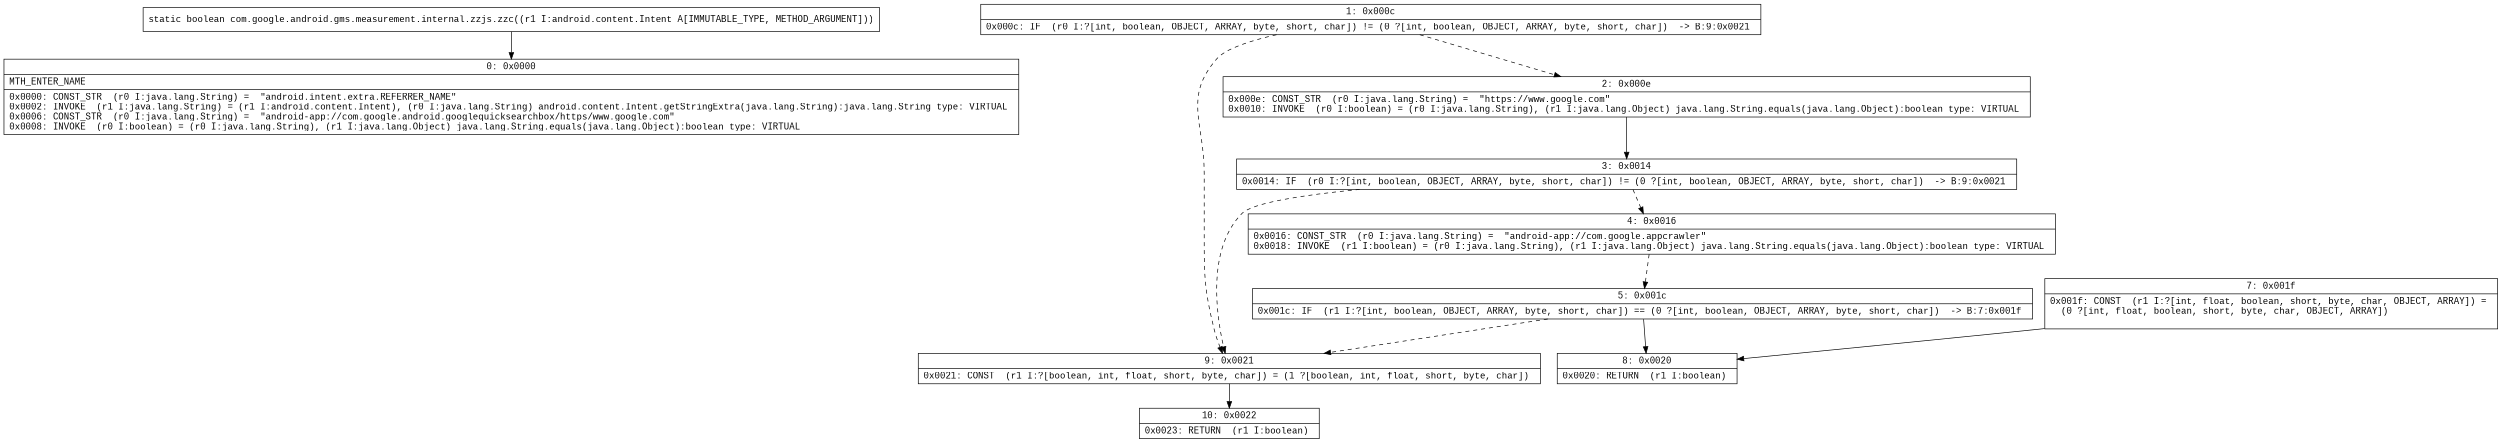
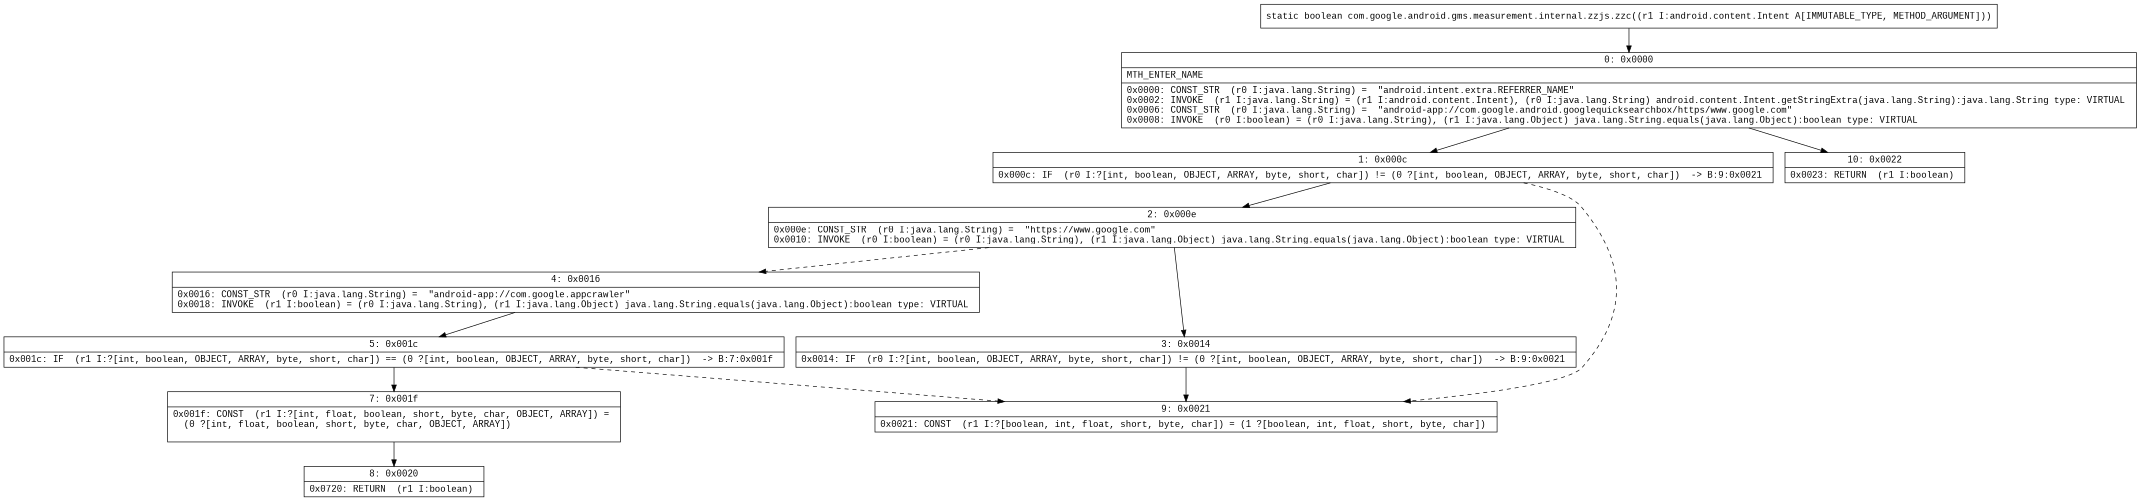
  digraph {
    fontname="Liberation Mono"
    node [fontname="Liberation Mono" shape=record]
    edge [fontname="Liberation Mono"]
    n1 [label="{0\:\ 0x0000|MTH_ENTER_NAME\l|0x0000: CONST_STR  (r0 I:java.lang.String) =  \"android.intent.extra.REFERRER_NAME\" \l0x0002: INVOKE  (r1 I:java.lang.String) = (r1 I:android.content.Intent), (r0 I:java.lang.String) android.content.Intent.getStringExtra(java.lang.String):java.lang.String type: VIRTUAL \l0x0006: CONST_STR  (r0 I:java.lang.String) =  \"android\-app:\/\/com.google.android.googlequicksearchbox\/https\/www.google.com\" \l0x0008: INVOKE  (r0 I:boolean) = (r0 I:java.lang.String), (r1 I:java.lang.Object) java.lang.String.equals(java.lang.Object):boolean type: VIRTUAL \l}"]
    n2 [label="{1\:\ 0x000c|0x000c: IF  (r0 I:?[int, boolean, OBJECT, ARRAY, byte, short, char]) != (0 ?[int, boolean, OBJECT, ARRAY, byte, short, char])  \-\> B:9:0x0021 \l}"]
    n3 [label="{2\:\ 0x000e|0x000e: CONST_STR  (r0 I:java.lang.String) =  \"https:\/\/www.google.com\" \l0x0010: INVOKE  (r0 I:boolean) = (r0 I:java.lang.String), (r1 I:java.lang.Object) java.lang.String.equals(java.lang.Object):boolean type: VIRTUAL \l}"]
    n4 [label="{9\:\ 0x0021|0x0021: CONST  (r1 I:?[boolean, int, float, short, byte, char]) = (1 ?[boolean, int, float, short, byte, char]) \l}"]
    n5 [label="{3\:\ 0x0014|0x0014: IF  (r0 I:?[int, boolean, OBJECT, ARRAY, byte, short, char]) != (0 ?[int, boolean, OBJECT, ARRAY, byte, short, char])  \-\> B:9:0x0021 \l}"]
    n6 [label="{10\:\ 0x0022|0x0023: RETURN  (r1 I:boolean) \l}"]
    n7 [label="{4\:\ 0x0016|0x0016: CONST_STR  (r0 I:java.lang.String) =  \"android\-app:\/\/com.google.appcrawler\" \l0x0018: INVOKE  (r1 I:boolean) = (r0 I:java.lang.String), (r1 I:java.lang.Object) java.lang.String.equals(java.lang.Object):boolean type: VIRTUAL \l}"]
    n8 [label="{5\:\ 0x001c|0x001c: IF  (r1 I:?[int, boolean, OBJECT, ARRAY, byte, short, char]) == (0 ?[int, boolean, OBJECT, ARRAY, byte, short, char])  \-\> B:7:0x001f \l}"]
    n9 [label="{7\:\ 0x001f|0x001f: CONST  (r1 I:?[int, float, boolean, short, byte, char, OBJECT, ARRAY]) = \l  (0 ?[int, float, boolean, short, byte, char, OBJECT, ARRAY])\l \l}"]
-   n10 [label="{8\:\ 0x0020|0x0020: RETURN  (r1 I:boolean) \l}"]
+   n10 [label="{8\:\ 0x0020|0x0720: RETURN  (r1 I:boolean) \l}"]
    n11 [label="{static boolean com.google.android.gms.measurement.internal.zzjs.zzc((r1 I:android.content.Intent A[IMMUTABLE_TYPE, METHOD_ARGUMENT])) }"]
-   n2 -> n3 [style=dashed]
+   n1 -> n2
+   n2 -> n3 [style=solid]
    n2 -> n4 [style=dashed]
    n3 -> n5
-   n4 -> n6
-   n5 -> n4 [style=dashed]
-   n5 -> n7 [style=dashed]
-   n7 -> n8 [style=dashed]
+   n1 -> n6
+   n5 -> n4
+   n3 -> n7 [style=dashed]
+   n7 -> n8
    n8 -> n4 [style=dashed]
-   n8 -> n10
+   n8 -> n9
    n9 -> n10
    n11 -> n1
  }
